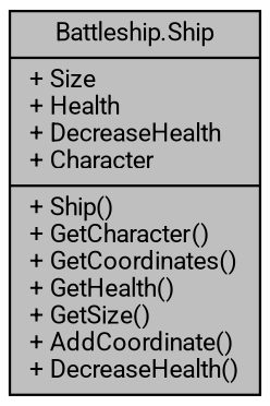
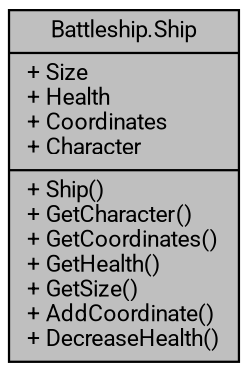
  digraph {
    fontname=Roboto
-   n1 [color=black fillcolor=grey75 fontcolor=black fontname=Roboto fontsize=10 height=0.2 label="{Battleship.Ship\n|+ Size\l+ Health\l+ DecreaseHealth\l+ Character\l|+ Ship()\l+ GetCharacter()\l+ GetCoordinates()\l+ GetHealth()\l+ GetSize()\l+ AddCoordinate()\l+ DecreaseHealth()\l}" shape=record style=filled width=0.4]
+   n1 [color=black fillcolor=grey75 fontcolor=black fontname=Roboto fontsize=10 height=0.2 label="{Battleship.Ship\n|+ Size\l+ Health\l+ Coordinates\l+ Character\l|+ Ship()\l+ GetCharacter()\l+ GetCoordinates()\l+ GetHealth()\l+ GetSize()\l+ AddCoordinate()\l+ DecreaseHealth()\l}" shape=record style=filled width=0.4]
  }
